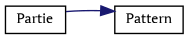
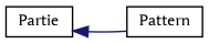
  digraph {
    rankdir=LR
    fontname="PT Serif"
    node [color=black fillcolor=white fontname="PT Serif" fontsize=10 shape=record style=filled]
    n1 [height=0.2 label=Partie width=0.4]
    n2 [height=0.2 label=Pattern width=0.4]
-   n2 -> n1 [color=midnightblue dir=back fontname="PT Serif" fontsize=10 labelfontname=Helvetica labelfontsize=10 style=solid]
+   n1 -> n2 [color=midnightblue dir=back fontname="PT Serif" fontsize=10 labelfontname=Helvetica labelfontsize=10 style=solid]
  }
